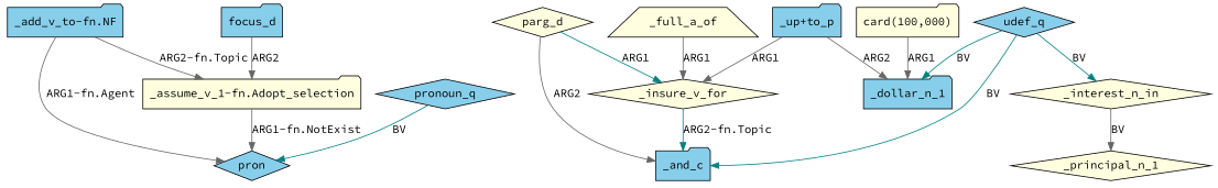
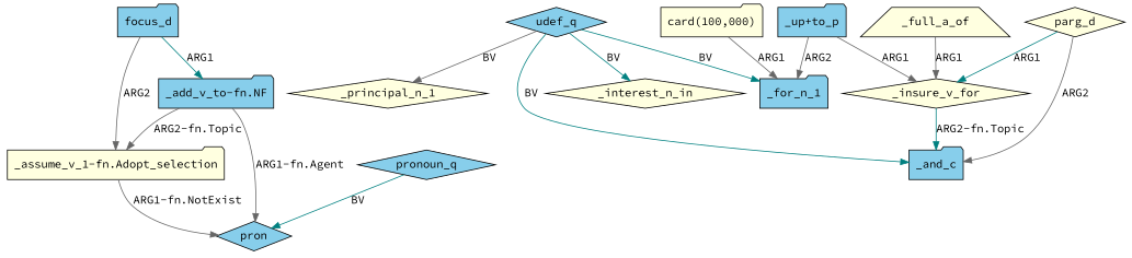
  digraph {
    fontname="Source Code Pro"
    node [fillcolor=skyblue fontname="Source Code Pro" shape=folder style=filled]
    edge [color=gray40 fontname="Source Code Pro"]
    "_assume_v_1-fn.Adopt_selection" [fillcolor=lightyellow]
    pron [shape=diamond]
    _insure_v_for [fillcolor=lightyellow shape=diamond]
    _and_c
    "_up+to_p"
-   _dollar_n_1
+   _dollar_n_1 [label=_for_n_1]
    _full_a_of [fillcolor=lightyellow shape=trapezium]
    focus_d
    "_add_v_to-fn.NF"
    udef_q [shape=diamond]
    _interest_n_in [fillcolor=lightyellow shape=diamond]
    _principal_n_1 [fillcolor=lightyellow shape=diamond]
    parg_d [fillcolor=lightyellow shape=diamond]
    "card(100,000)" [fillcolor=lightyellow]
    pronoun_q [shape=diamond]
    "_assume_v_1-fn.Adopt_selection" -> pron [label="ARG1-fn.NotExist"]
    _insure_v_for -> _and_c [color=teal label="ARG2-fn.Topic"]
    "_up+to_p" -> _insure_v_for [label=ARG1]
    "_up+to_p" -> _dollar_n_1 [label=ARG2]
    _full_a_of -> _insure_v_for [label=ARG1]
    focus_d -> "_assume_v_1-fn.Adopt_selection" [label=ARG2]
+   focus_d -> "_add_v_to-fn.NF" [color=teal label=ARG1]
    "_add_v_to-fn.NF" -> "_assume_v_1-fn.Adopt_selection" [label="ARG2-fn.Topic"]
    "_add_v_to-fn.NF" -> pron [label="ARG1-fn.Agent"]
    udef_q -> _and_c [color=teal label=BV]
    udef_q -> _dollar_n_1 [color=teal label=BV]
    udef_q -> _interest_n_in [color=teal label=BV]
-   _interest_n_in -> _principal_n_1 [label=BV]
+   udef_q -> _principal_n_1 [label=BV]
    parg_d -> _insure_v_for [color=teal label=ARG1]
    parg_d -> _and_c [label=ARG2]
    "card(100,000)" -> _dollar_n_1 [label=ARG1]
    pronoun_q -> pron [color=teal label=BV]
  }
